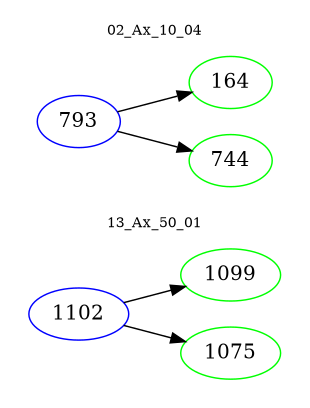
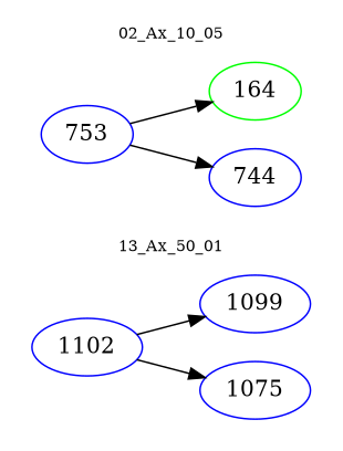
  digraph {
    rankdir=LR
    node [color=green]
    edge [color=black]
    n1 [color=blue label=1102]
-   n2 [label=1075]
-   n3 [label=1099]
-   n4 [color=blue label=793]
-   n5 [label=744]
+   n2 [color=blue label=1075]
+   n3 [color=blue label=1099]
+   n4 [color=blue label=753]
+   n5 [color=blue label=744]
    n6 [label=164]
    subgraph cluster_1 {
      color=white
      fontsize=10
      label="13_Ax_50_01"
      n1
      n2
      n3
    }
    subgraph cluster_2 {
      color=white
      fontsize=10
-     label="02_Ax_10_04"
+     label="02_Ax_10_05"
      n4
      n5
      n6
    }
    n1 -> n2
    n1 -> n3
    n4 -> n5
    n4 -> n6
  }
